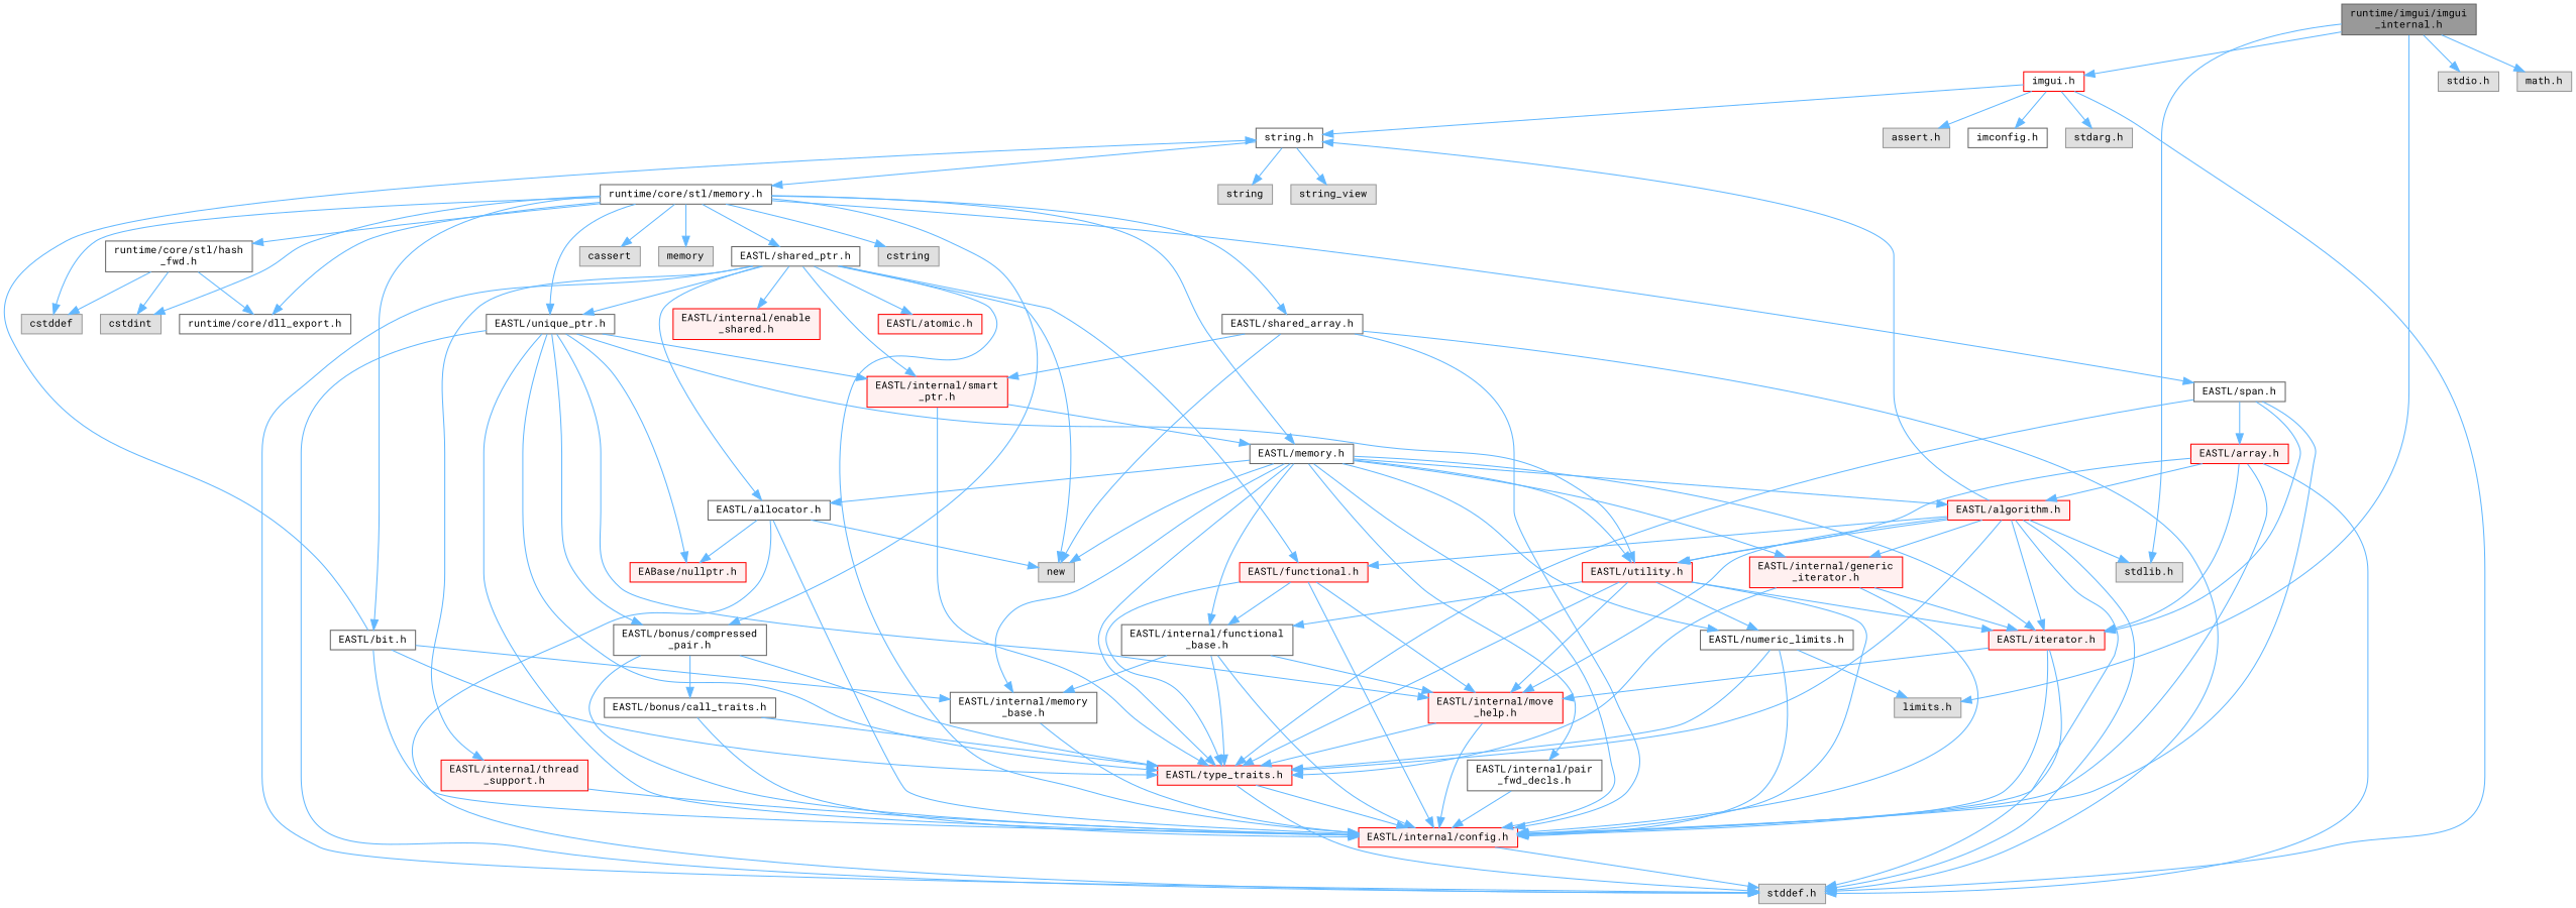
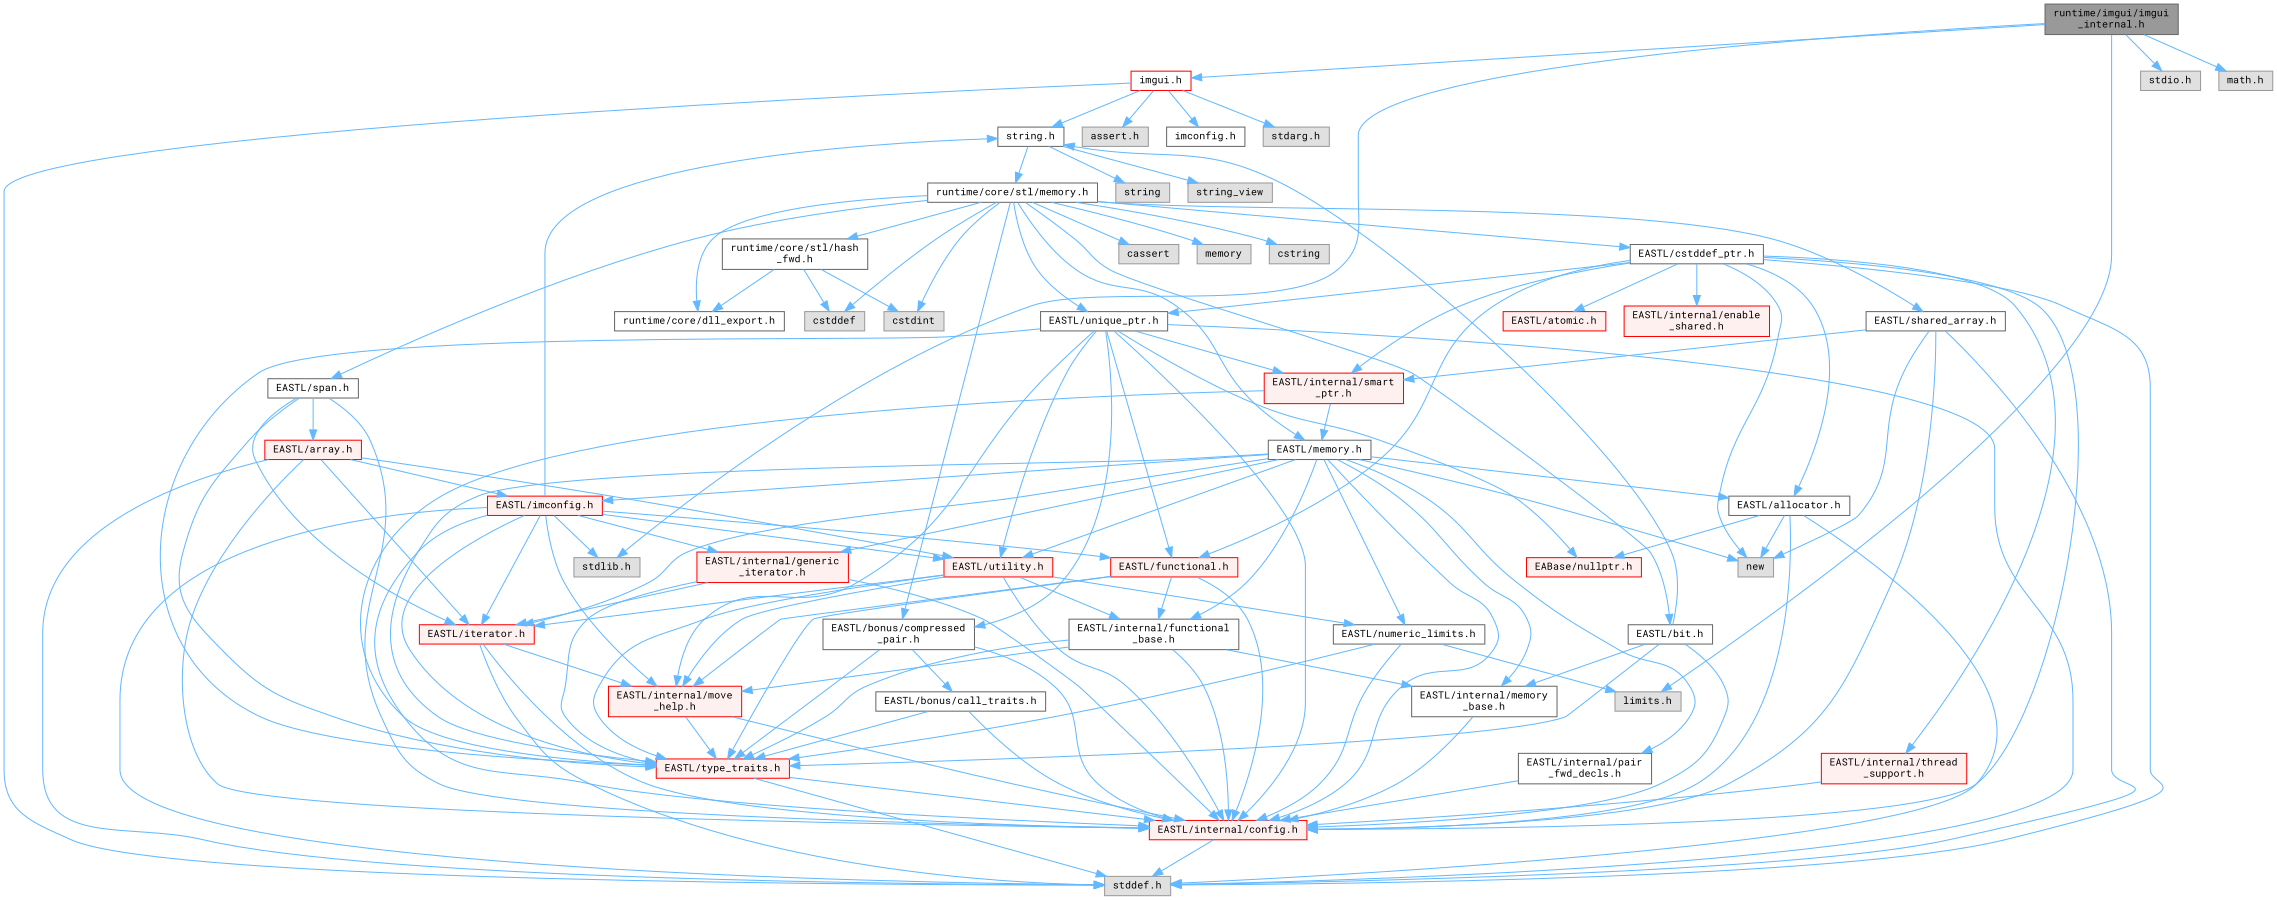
  digraph {
    fontname="Roboto Mono"
    node [color=grey40 fillcolor=white fontname="Roboto Mono" fontsize=10 shape=box style=filled]
    edge [color=steelblue1 fontname="Roboto Mono" fontsize=10 labelfontname=Helvetica labelfontsize=10 style=solid]
    n1 [color=gray40 fillcolor=grey60 fontcolor=black height=0.2 label="runtime/imgui/imgui\l_internal.h" width=0.4]
    n2 [color=red height=0.2 label="imgui.h" width=0.4]
    n3 [color=grey60 fillcolor="#E0E0E0" height=0.2 label="limits.h" width=0.4]
    n4 [color=grey60 fillcolor="#E0E0E0" height=0.2 label="stdlib.h" width=0.4]
    n5 [color=grey60 fillcolor="#E0E0E0" height=0.2 label="stdio.h" width=0.4]
    n6 [color=grey60 fillcolor="#E0E0E0" height=0.2 label="math.h" width=0.4]
    n7 [height=0.2 label="imconfig.h" width=0.4]
    n8 [color=grey60 fillcolor="#E0E0E0" height=0.2 label="stdarg.h" width=0.4]
    n9 [color=grey60 fillcolor="#E0E0E0" height=0.2 label="stddef.h" width=0.4]
    n10 [height=0.2 label="string.h" width=0.4]
    n11 [color=grey60 fillcolor="#E0E0E0" height=0.2 label="assert.h" width=0.4]
    n12 [color=grey60 fillcolor="#E0E0E0" height=0.2 label=string width=0.4]
    n13 [color=grey60 fillcolor="#E0E0E0" height=0.2 label=string_view width=0.4]
    n14 [height=0.2 label="runtime/core/stl/memory.h" width=0.4]
    n15 [color=grey60 fillcolor="#E0E0E0" height=0.2 label=cstddef width=0.4]
    n16 [color=grey60 fillcolor="#E0E0E0" height=0.2 label=cstdint width=0.4]
    n17 [color=grey60 fillcolor="#E0E0E0" height=0.2 label=cassert width=0.4]
    n18 [color=grey60 fillcolor="#E0E0E0" height=0.2 label=memory width=0.4]
    n19 [color=grey60 fillcolor="#E0E0E0" height=0.2 label=cstring width=0.4]
    n20 [height=0.2 label="EASTL/bit.h" width=0.4]
    n21 [height=0.2 label="EASTL/memory.h" width=0.4]
    n22 [height=0.2 label="EASTL/shared_array.h" width=0.4]
    n23 [height=0.2 label="EASTL/unique_ptr.h" width=0.4]
    n24 [height=0.2 label="EASTL/bonus/compressed\l_pair.h" width=0.4]
-   n25 [height=0.2 label="EASTL/shared_ptr.h" width=0.4]
+   n25 [height=0.2 label="EASTL/cstddef_ptr.h" width=0.4]
    n26 [height=0.2 label="EASTL/span.h" width=0.4]
    n27 [height=0.2 label="runtime/core/dll_export.h" width=0.4]
    n28 [height=0.2 label="runtime/core/stl/hash\l_fwd.h" width=0.4]
    n29 [color=red fillcolor="#FFF0F0" height=0.2 label="EASTL/internal/config.h" width=0.4]
    n30 [height=0.2 label="EASTL/internal/memory\l_base.h" width=0.4]
    n31 [color=red fillcolor="#FFF0F0" height=0.2 label="EASTL/type_traits.h" width=0.4]
    n32 [color=red fillcolor="#FFF0F0" height=0.2 label="EASTL/internal/generic\l_iterator.h" width=0.4]
    n33 [color=red fillcolor="#FFF0F0" height=0.2 label="EASTL/iterator.h" width=0.4]
    n34 [height=0.2 label="EASTL/internal/pair\l_fwd_decls.h" width=0.4]
    n35 [height=0.2 label="EASTL/internal/functional\l_base.h" width=0.4]
-   n36 [color=red fillcolor="#FFF0F0" height=0.2 label="EASTL/algorithm.h" width=0.4]
+   n36 [color=red fillcolor="#FFF0F0" height=0.2 label="EASTL/imconfig.h" width=0.4]
    n37 [color=red fillcolor="#FFF0F0" height=0.2 label="EASTL/utility.h" width=0.4]
    n38 [height=0.2 label="EASTL/numeric_limits.h" width=0.4]
    n39 [height=0.2 label="EASTL/allocator.h" width=0.4]
    n40 [color=grey60 fillcolor="#E0E0E0" height=0.2 label=new width=0.4]
    n41 [color=red fillcolor="#FFF0F0" height=0.2 label="EASTL/internal/smart\l_ptr.h" width=0.4]
    n42 [color=red fillcolor="#FFF0F0" height=0.2 label="EASTL/internal/move\l_help.h" width=0.4]
    n43 [color=red fillcolor="#FFF0F0" height=0.2 label="EASTL/functional.h" width=0.4]
    n44 [color=red fillcolor="#FFF0F0" height=0.2 label="EABase/nullptr.h" width=0.4]
    n45 [height=0.2 label="EASTL/bonus/call_traits.h" width=0.4]
    n46 [color=red fillcolor="#FFF0F0" height=0.2 label="EASTL/internal/thread\l_support.h" width=0.4]
    n47 [color=red fillcolor="#FFF0F0" height=0.2 label="EASTL/atomic.h" width=0.4]
    n48 [color=red fillcolor="#FFF0F0" height=0.2 label="EASTL/internal/enable\l_shared.h" width=0.4]
    n49 [color=red fillcolor="#FFF0F0" height=0.2 label="EASTL/array.h" width=0.4]
    n1 -> n2
    n1 -> n3
    n1 -> n4
    n1 -> n5
    n1 -> n6
    n2 -> n7
    n2 -> n8
    n2 -> n9
    n2 -> n10
    n2 -> n11
    n10 -> n12
    n10 -> n13
    n10 -> n14
    n14 -> n15
    n14 -> n16
    n14 -> n17
    n14 -> n18
    n14 -> n19
    n14 -> n20
    n14 -> n21
    n14 -> n22
    n14 -> n23
    n14 -> n24
    n14 -> n25
    n14 -> n26
    n14 -> n27
    n14 -> n28
    n20 -> n10
    n20 -> n29
    n20 -> n30
    n20 -> n31
    n21 -> n29
    n21 -> n30
    n21 -> n31
    n21 -> n32
    n21 -> n33
    n21 -> n34
    n21 -> n35
    n21 -> n36
    n21 -> n37
    n21 -> n38
    n21 -> n39
    n21 -> n40
    n22 -> n9
    n22 -> n29
    n22 -> n40
    n22 -> n41
    n23 -> n9
    n23 -> n24
    n23 -> n29
    n23 -> n31
    n23 -> n37
    n23 -> n41
    n23 -> n42
+   n23 -> n43
    n23 -> n44
    n24 -> n29
    n24 -> n31
    n24 -> n45
    n25 -> n9
    n25 -> n23
    n25 -> n29
    n25 -> n39
    n25 -> n40
    n25 -> n41
    n25 -> n43
    n25 -> n46
    n25 -> n47
    n25 -> n48
    n26 -> n29
    n26 -> n31
    n26 -> n33
    n26 -> n49
    n28 -> n15
    n28 -> n16
    n28 -> n27
    n29 -> n9
    n30 -> n29
    n31 -> n9
    n31 -> n29
    n32 -> n29
    n32 -> n31
    n32 -> n33
    n33 -> n9
    n33 -> n29
    n33 -> n42
    n34 -> n29
    n35 -> n29
    n35 -> n30
    n35 -> n31
    n35 -> n42
    n36 -> n4
    n36 -> n9
    n36 -> n10
    n36 -> n29
    n36 -> n31
    n36 -> n32
    n36 -> n33
    n36 -> n37
    n36 -> n42
    n36 -> n43
    n37 -> n29
    n37 -> n31
    n37 -> n33
    n37 -> n35
    n37 -> n38
    n37 -> n42
    n38 -> n3
    n38 -> n29
    n38 -> n31
    n39 -> n9
    n39 -> n29
    n39 -> n40
    n39 -> n44
    n41 -> n21
    n41 -> n31
    n42 -> n29
    n42 -> n31
    n43 -> n29
    n43 -> n31
    n43 -> n35
    n43 -> n42
    n45 -> n29
    n45 -> n31
    n46 -> n29
    n49 -> n9
    n49 -> n29
    n49 -> n33
    n49 -> n36
    n49 -> n37
  }
